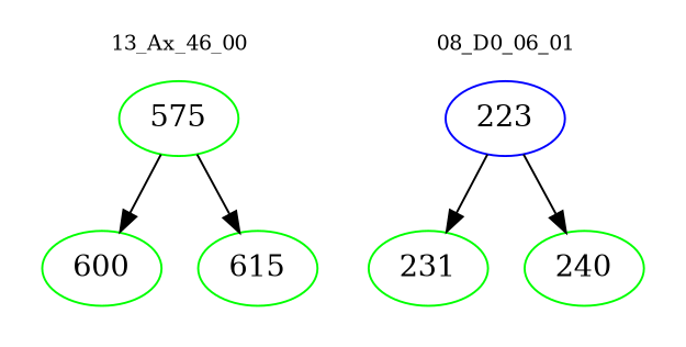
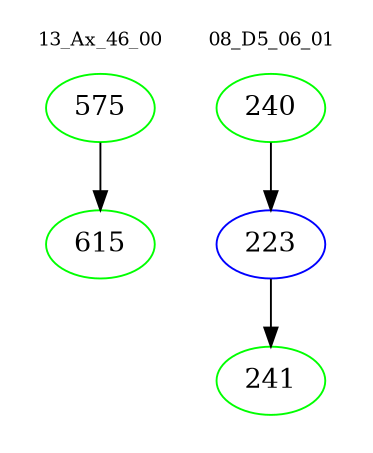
  digraph {
    node [color=green]
    edge [color=black]
    n1 [label=575]
-   n2 [label=600]
    n3 [label=615]
    n4 [color=blue label=223]
-   n5 [label=231]
+   n5 [label=241]
    n6 [label=240]
    subgraph cluster_1 {
      color=white
      fontsize=10
      label="13_Ax_46_00"
      n1
-     n2
      n3
    }
    subgraph cluster_2 {
      color=white
      fontsize=10
-     label="08_D0_06_01"
+     label="08_D5_06_01"
      n4
      n5
      n6
    }
-   n1 -> n2
    n1 -> n3
    n4 -> n5
-   n4 -> n6
+   n6 -> n4
  }
